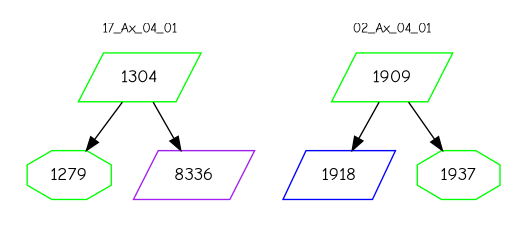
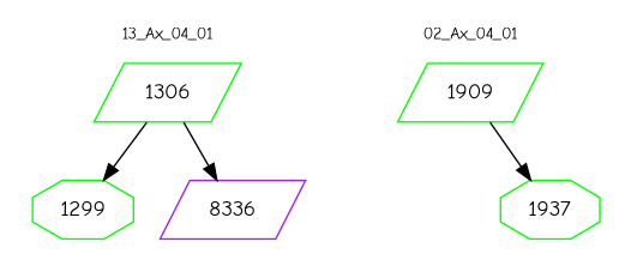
  digraph {
    fontname="Comic Neue"
    node [color=green fontname="Comic Neue" shape=parallelogram]
    edge [color=black fontname="Comic Neue"]
-   n1 [label=1304]
-   n2 [label=1279 shape=octagon]
+   n1 [label=1306]
+   n2 [label=1299 shape=octagon]
    n3 [color=purple label=8336]
    n4 [label=1909]
-   n5 [color=blue label=1918]
    n6 [label=1937 shape=octagon]
    subgraph cluster_1 {
      color=white
      fontsize=10
-     label="17_Ax_04_01"
+     label="13_Ax_04_01"
      n1
      n2
      n3
    }
    subgraph cluster_2 {
      color=white
      fontsize=10
      label="02_Ax_04_01"
      n4
-     n5
      n6
    }
    n1 -> n2
    n1 -> n3
-   n4 -> n5
    n4 -> n6
  }
